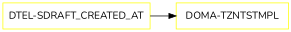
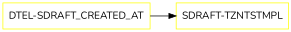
  digraph {
    rankdir=LR
    fontname=Nunito
    node [color=yellow shape=box fontname=Nunito]
    "DTEL-SDRAFT_CREATED_AT"
-   "DOMA-TZNTSTMPL"
+   "DOMA-TZNTSTMPL" [label="SDRAFT-TZNTSTMPL"]
    "DTEL-SDRAFT_CREATED_AT" -> "DOMA-TZNTSTMPL" [fontname=Nunito]
  }
